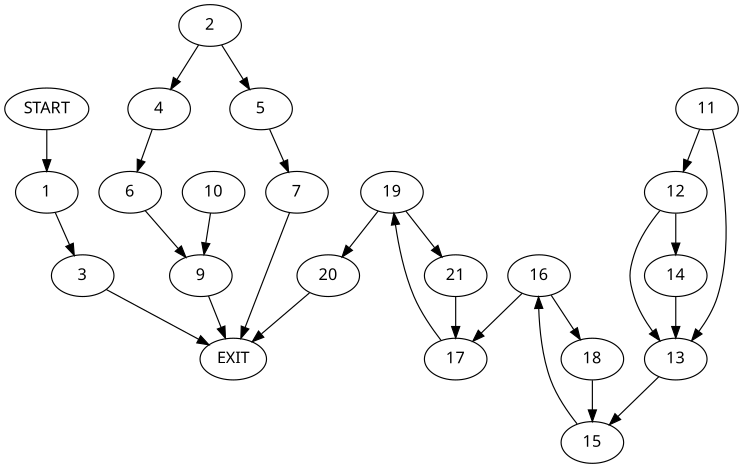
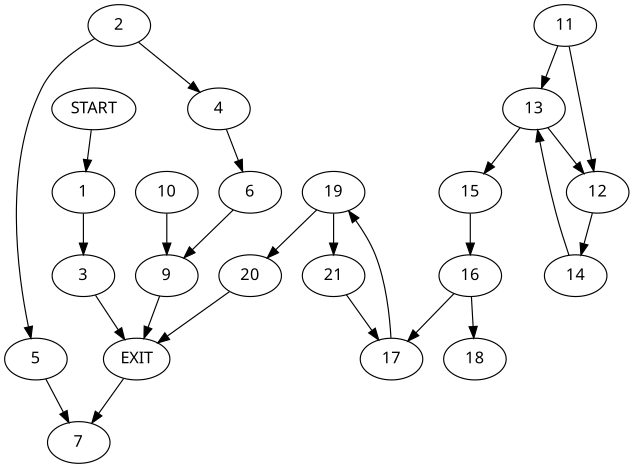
  digraph {
    fontname="Noto Sans"
    node [fontname="Noto Sans"]
    edge [fontname="Noto Sans"]
    n1 [label=START]
    1
    3
    n4 [label=EXIT]
    2
    4
    5
    6
    7
    9
    10
    11
    12
    13
    14
    15
    16
    17
    18
    19
    20
    21
    n1 -> 1
    1 -> 3
    3 -> n4
    2 -> 4
    2 -> 5
    4 -> 6
    5 -> 7
    6 -> 9
-   7 -> n4
+   n4 -> 7
    9 -> n4
    10 -> 9
    11 -> 12
    11 -> 13
-   12 -> 13
+   13 -> 12
    12 -> 14
    13 -> 15
    14 -> 13
    15 -> 16
    16 -> 17
    16 -> 18
    17 -> 19
-   18 -> 15
    19 -> 20
    19 -> 21
    20 -> n4
    21 -> 17
  }
